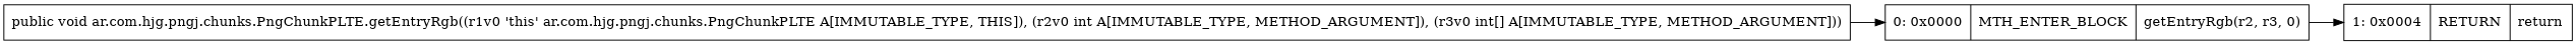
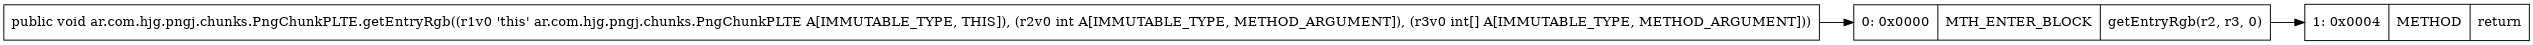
  digraph {
    rankdir=LR
    node [shape=record]
    n1 [label="{0\:\ 0x0000|MTH_ENTER_BLOCK\l|getEntryRgb(r2, r3, 0)\l}"]
-   n2 [label="{1\:\ 0x0004|RETURN\l|return\l}"]
+   n2 [label="{1\:\ 0x0004|METHOD\l|return\l}"]
    n3 [label="{public void ar.com.hjg.pngj.chunks.PngChunkPLTE.getEntryRgb((r1v0 'this' ar.com.hjg.pngj.chunks.PngChunkPLTE A[IMMUTABLE_TYPE, THIS]), (r2v0 int A[IMMUTABLE_TYPE, METHOD_ARGUMENT]), (r3v0 int[] A[IMMUTABLE_TYPE, METHOD_ARGUMENT])) }"]
    n1 -> n2
    n3 -> n1
  }
